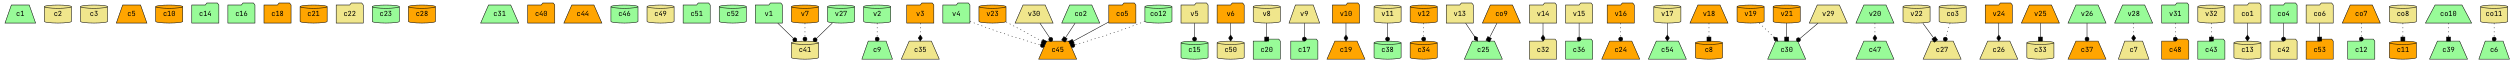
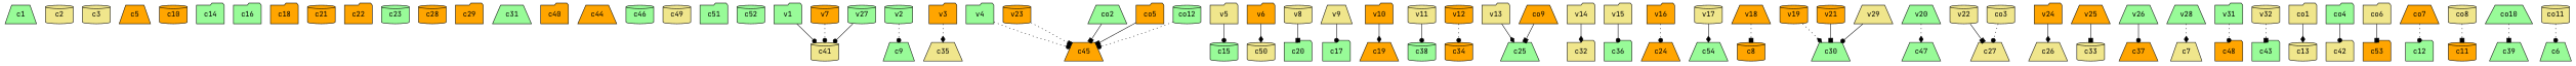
  strict digraph {
    fontname="JetBrains Mono"
    node [fillcolor=palegreen fontname="JetBrains Mono" shape=cylinder style=filled]
    edge [arrowhead=dot fontname="JetBrains Mono" style=solid weight=1]
    c1 [shape=trapezium]
    c2 [fillcolor=khaki]
    c3 [fillcolor=khaki]
    c5 [fillcolor=orange shape=trapezium]
    c10 [fillcolor=orange]
    c14 [shape=folder]
    c16 [shape=folder]
    c18 [fillcolor=orange shape=folder]
    c21 [fillcolor=orange]
-   c22 [fillcolor=khaki shape=folder]
+   c22 [fillcolor=orange shape=folder]
    c23
    c28 [fillcolor=orange]
+   c29 [fillcolor=orange shape=folder]
    c31 [shape=trapezium]
    c40 [fillcolor=orange shape=folder]
    c44 [fillcolor=orange shape=trapezium]
    c46
    c49 [fillcolor=khaki]
    c51 [shape=folder]
    c52
    v1 [shape=folder]
    c41 [fillcolor=khaki]
    c9 [shape=trapezium]
    v2
    v3 [fillcolor=orange shape=folder]
    c35 [fillcolor=khaki shape=trapezium]
    v4 [shape=folder]
    c45 [fillcolor=orange shape=trapezium]
    v5 [fillcolor=khaki shape=folder]
    c15
    v6 [fillcolor=orange shape=folder]
    c50 [fillcolor=khaki]
    v7 [fillcolor=orange]
    v8 [fillcolor=khaki]
    c20 [shape=folder]
    v9 [fillcolor=khaki shape=trapezium]
    c17 [shape=folder]
    v10 [fillcolor=orange shape=folder]
    c19 [fillcolor=orange shape=trapezium]
    v11 [fillcolor=khaki]
    c38
    v12 [fillcolor=orange]
    c34 [fillcolor=orange]
    v13 [fillcolor=khaki shape=folder]
    c25 [shape=trapezium]
    v14 [fillcolor=khaki shape=folder]
    c32 [fillcolor=khaki shape=folder]
    v15 [fillcolor=khaki shape=folder]
    c36 [shape=folder]
    v16 [fillcolor=orange shape=folder]
    c24 [fillcolor=orange shape=trapezium]
    v17 [fillcolor=khaki]
    c54 [shape=trapezium]
    v18 [fillcolor=orange shape=trapezium]
    c8 [fillcolor=orange]
    v19 [fillcolor=orange]
    c30 [shape=trapezium]
    v20 [shape=trapezium]
    c47 [shape=trapezium]
    v21 [fillcolor=orange]
    v22 [fillcolor=khaki]
    c27 [fillcolor=khaki shape=trapezium]
    v23 [fillcolor=orange]
    v24 [fillcolor=orange shape=folder]
    c26 [fillcolor=khaki shape=trapezium]
    v25 [fillcolor=orange shape=trapezium]
    c33 [fillcolor=khaki]
    v26 [shape=trapezium]
    c37 [fillcolor=orange shape=trapezium]
    v27
    v28 [shape=trapezium]
    c7 [fillcolor=khaki shape=trapezium]
    v29 [fillcolor=khaki shape=trapezium]
-   v30 [fillcolor=khaki shape=trapezium]
    v31 [shape=folder]
    c48 [fillcolor=orange shape=folder]
    v32 [fillcolor=khaki]
    c43 [shape=folder]
    co1 [fillcolor=khaki shape=folder]
    c13 [fillcolor=khaki]
    co2 [shape=trapezium]
    co3 [fillcolor=khaki]
    co4 [shape=folder]
    c42 [fillcolor=khaki shape=folder]
    co5 [fillcolor=orange shape=folder]
    co6 [fillcolor=khaki shape=folder]
    c53 [fillcolor=orange shape=folder]
    co7 [fillcolor=orange shape=trapezium]
    c12 [shape=folder]
    co8 [fillcolor=khaki]
    c11 [fillcolor=orange]
    co9 [fillcolor=orange shape=trapezium]
    co10 [shape=trapezium]
    c39 [shape=trapezium]
    co11 [fillcolor=khaki]
    c6 [shape=trapezium]
    co12
    v1 -> c41
    v2 -> c9 [style=dotted]
    v3 -> c35 [arrowhead=diamond style=dotted]
    v4 -> c45 [style=dotted]
    v5 -> c15
    v6 -> c50 [arrowhead=diamond]
    v7 -> c41 [style=dotted]
    v8 -> c20 [arrowhead=box]
    v9 -> c17
    v10 -> c19 [arrowhead=diamond]
    v11 -> c38
    v12 -> c34 [style=dotted]
    v13 -> c25 [arrowhead=diamond]
    v14 -> c32 [arrowhead=diamond]
    v15 -> c36
    v16 -> c24 [style=dotted]
    v17 -> c54 [arrowhead=diamond]
    v18 -> c8 [arrowhead=box style=dotted]
    v19 -> c30 [arrowhead=diamond style=dotted]
    v20 -> c47 [arrowhead=diamond style=dotted]
    v21 -> c30 [arrowhead=box]
    v22 -> c27 [arrowhead=box]
    v23 -> c45 [arrowhead=box style=dotted]
    v24 -> c26 [arrowhead=diamond]
    v25 -> c33 [arrowhead=box]
    v26 -> c37
    v27 -> c41
    v28 -> c7 [arrowhead=diamond style=dotted]
    v29 -> c30
-   v30 -> c45
    v31 -> c48 [style=dotted]
    v32 -> c43 [arrowhead=box style=dotted]
    co1 -> c13 [arrowhead=diamond]
    co2 -> c45 [arrowhead=box]
    co3 -> c27 [style=dotted]
    co4 -> c42
    co5 -> c45 [arrowhead=box]
    co6 -> c53 [arrowhead=box]
    co7 -> c12 [style=dotted]
    co8 -> c11 [arrowhead=box style=dotted]
    co9 -> c25 [arrowhead=box]
    co10 -> c39 [arrowhead=box style=dotted]
    co11 -> c6 [style=dotted]
    co12 -> c45 [style=dotted]
  }
